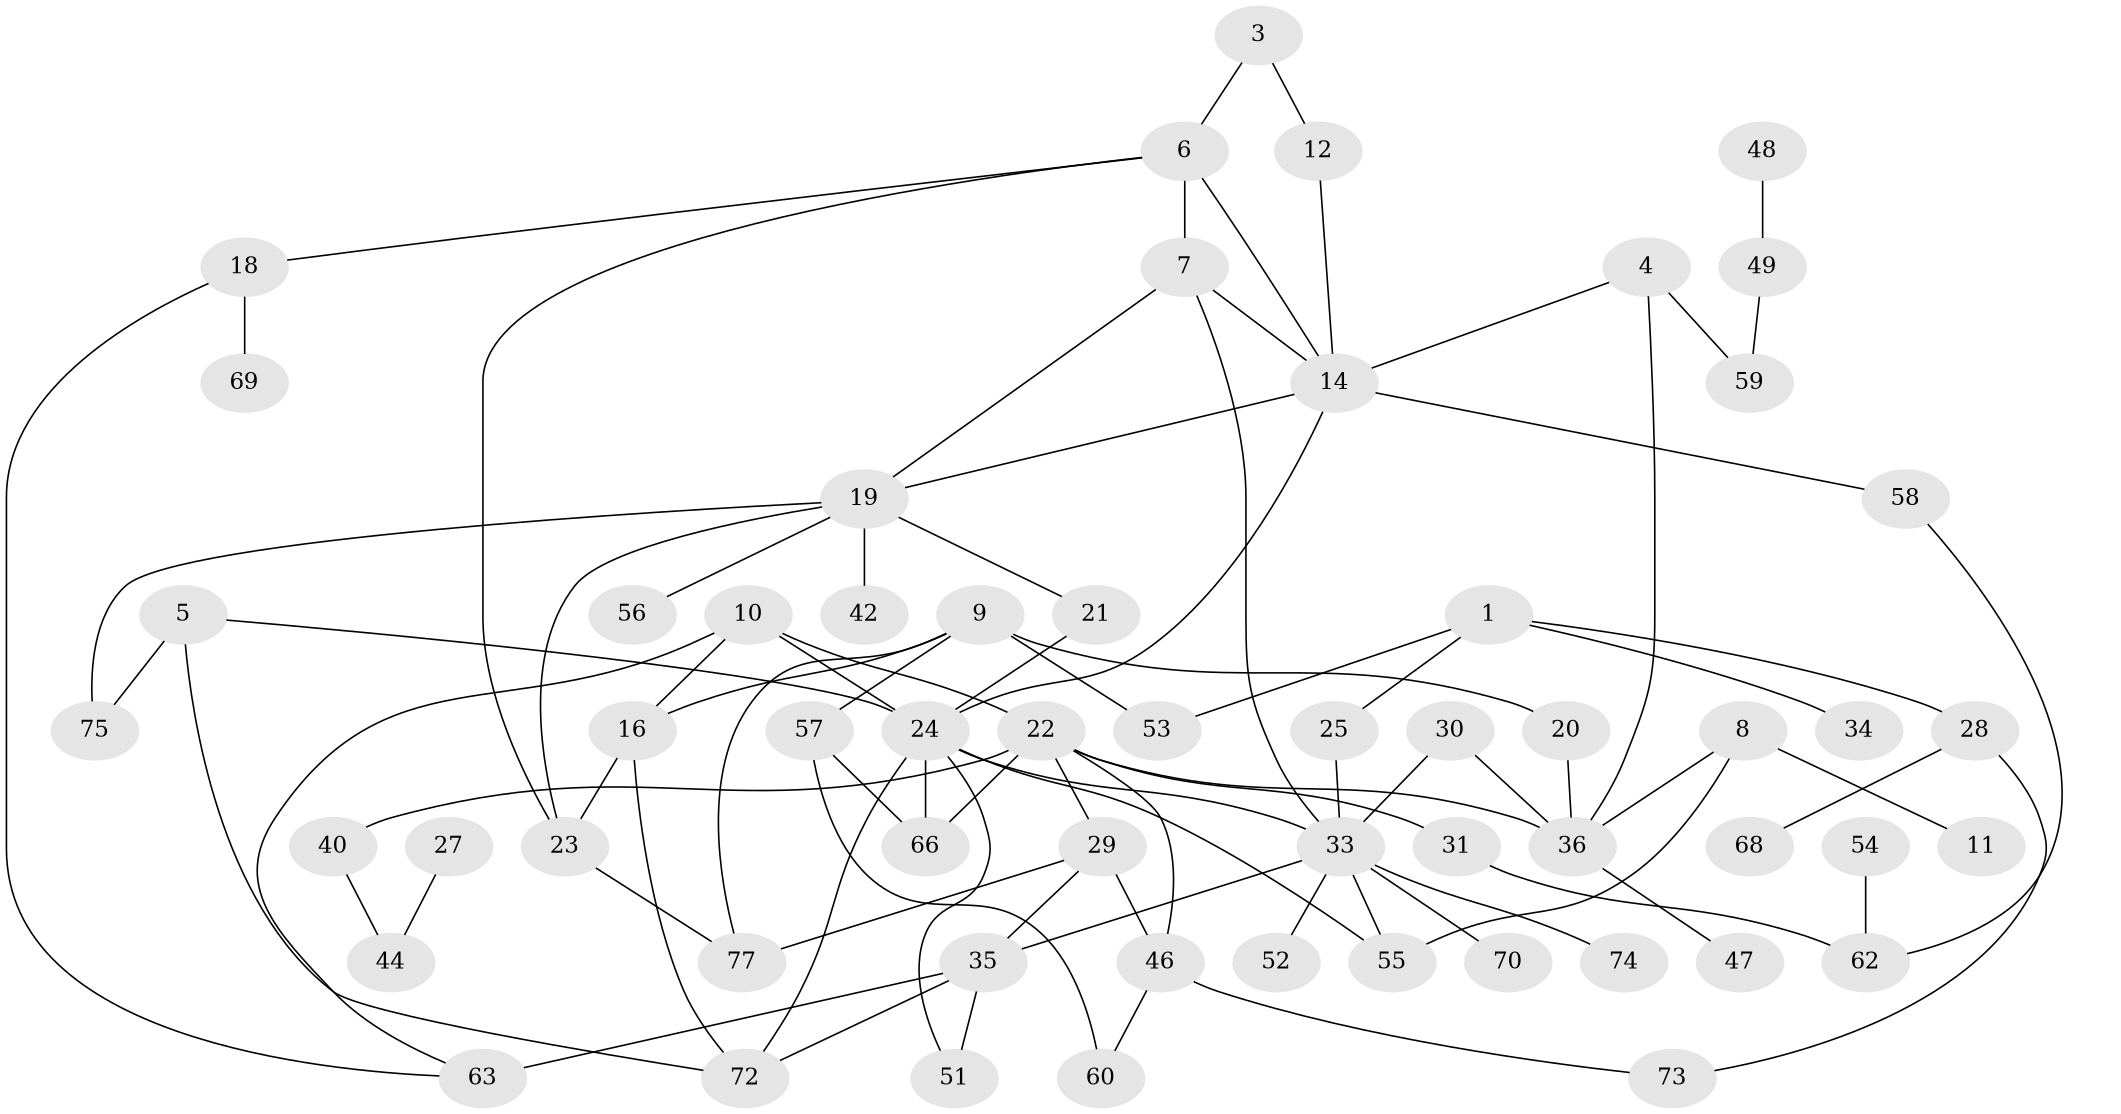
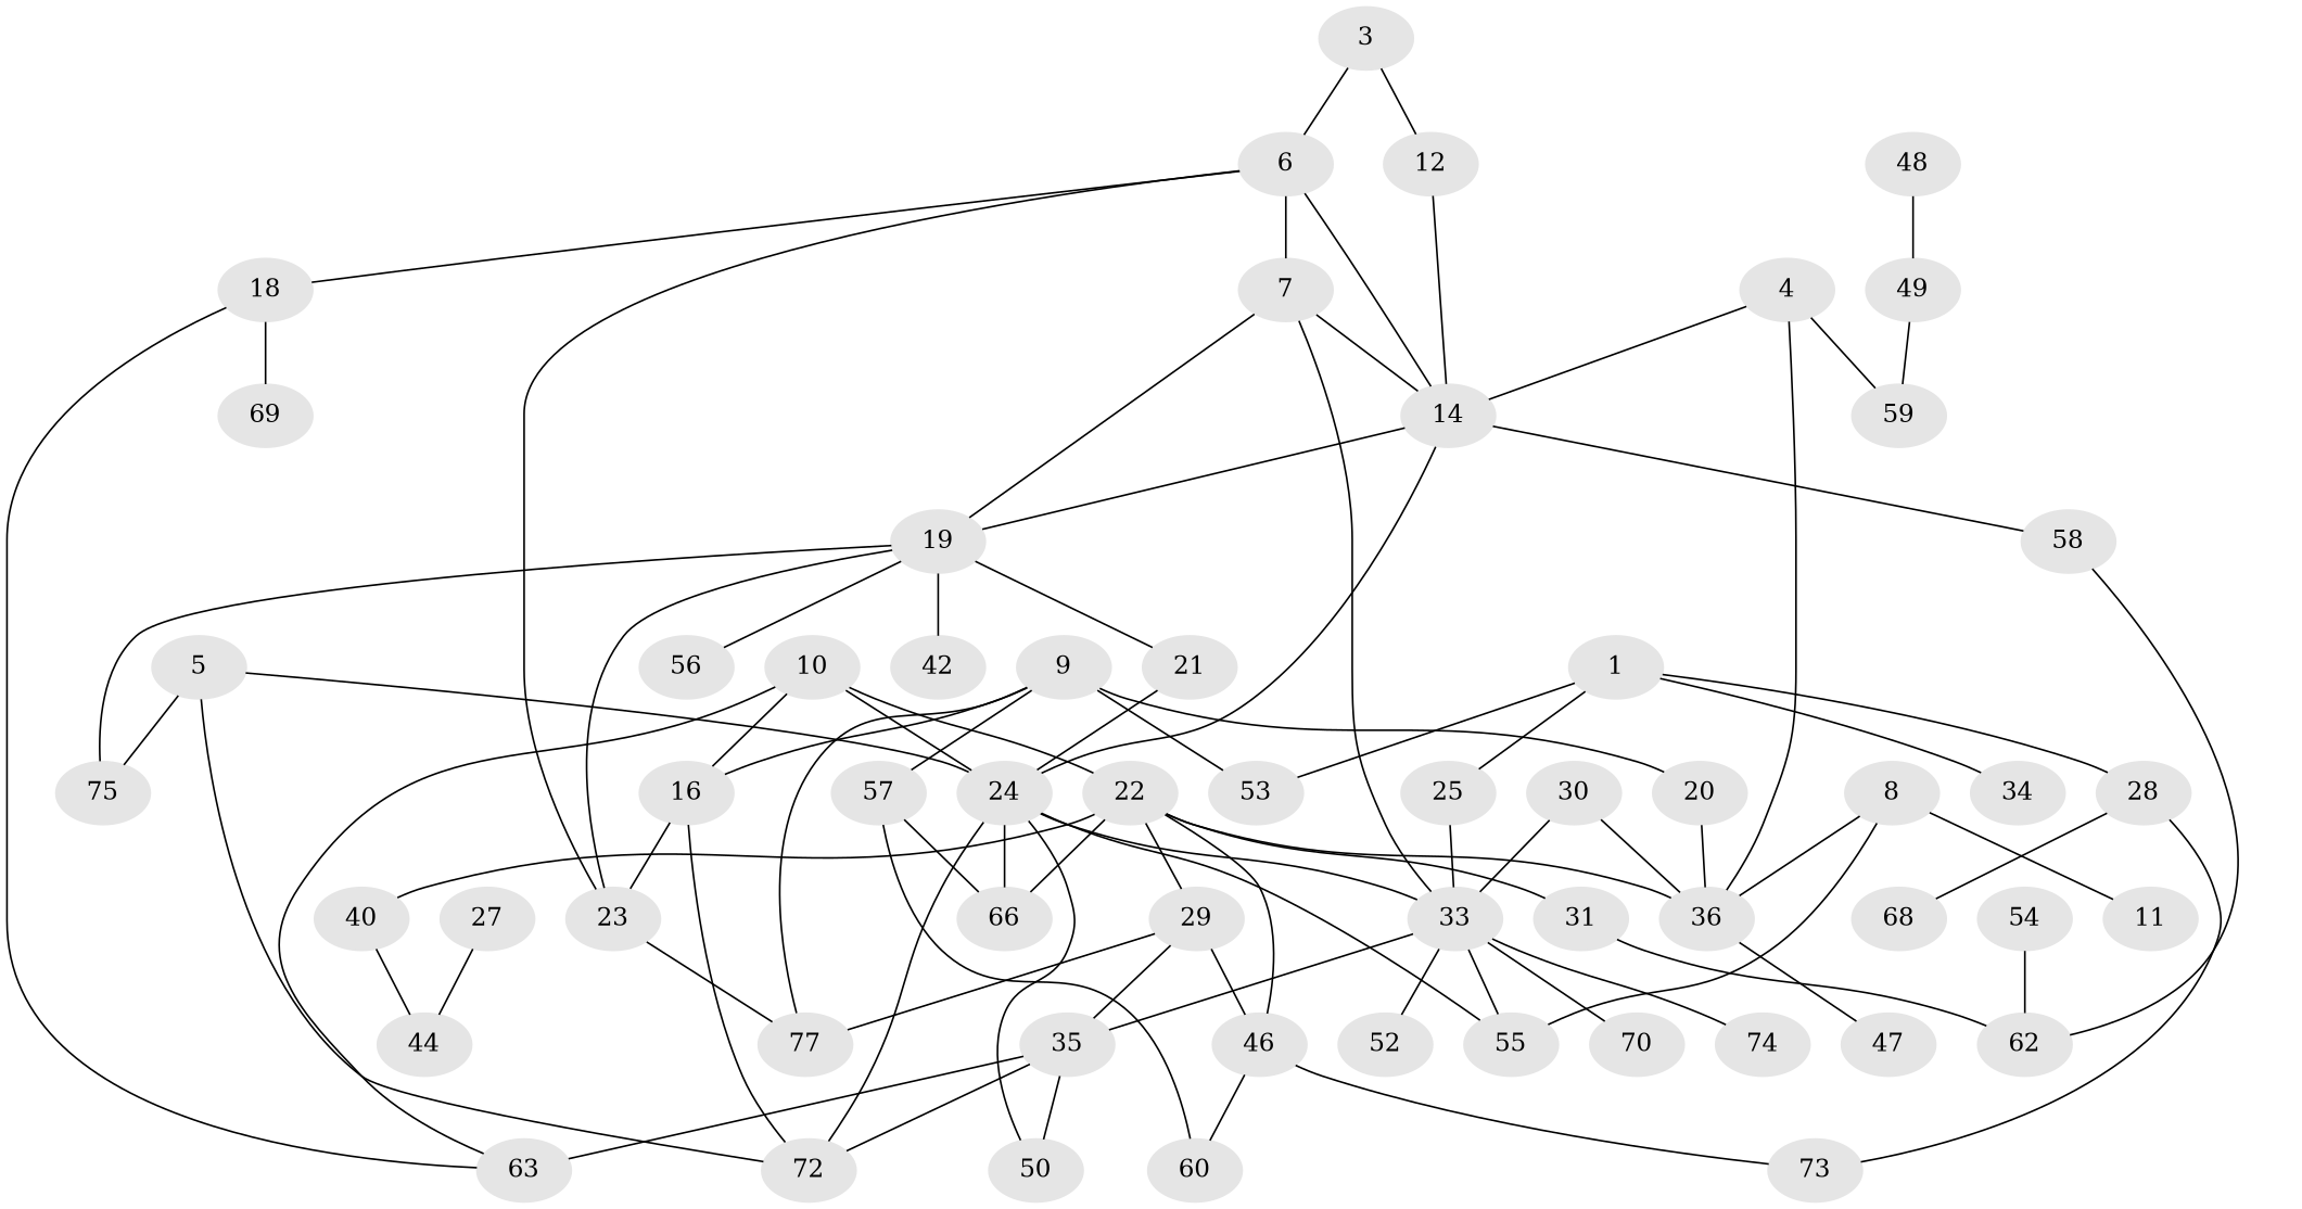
  graph {
    node [color=gray90 style=filled]
    edge [weight=1.0]
    1
    25
    28
    34
    53
    33
    68
    73
    3
    6
    12
    14
    7
    18
    23
    4
    36
    59
    24
    19
    58
    47
    5
    72
    75
    55
    66
-   50 [label=51]
+   50
    63
    69
    n31 [label=77]
    21
    42
    n34 [label=56]
    35
    52
    70
    74
    8
    11
    9
    16
    20
    57
    60
    10
    22
    29
    31
    40
    46
    62
    44
    27
    30
    48
    49
    54
    1 -- 25
    1 -- 28
    1 -- 34
    1 -- 53
    25 -- 33
    28 -- 68
    28 -- 73
    33 -- 55
    33 -- 35
    33 -- 52
    33 -- 70
    33 -- 74
    3 -- 6
    3 -- 12
    6 -- 14
    6 -- 7
    6 -- 18
    6 -- 23
    12 -- 14
    14 -- 24
    14 -- 19
    14 -- 58
    7 -- 33
    7 -- 14
    7 -- 19
    18 -- 63
    18 -- 69
    23 -- n31
    4 -- 14
    4 -- 36
    4 -- 59
    36 -- 47
    24 -- 33
    24 -- 72
    24 -- 55
    24 -- 66
    24 -- 50
    19 -- 23
    19 -- 75
    19 -- 21
    19 -- 42
    19 -- n34
    58 -- 62
    5 -- 24
    5 -- 72
    5 -- 75
    21 -- 24
    35 -- 72
    35 -- 50
    35 -- 63 [weight=2.0]
    8 -- 36
    8 -- 55
    8 -- 11
    9 -- 53
    9 -- n31
    9 -- 16
    9 -- 20
    9 -- 57
    16 -- 23
    16 -- 72
    20 -- 36
    57 -- 66
    57 -- 60
    10 -- 24
    10 -- 63
    10 -- 16
    10 -- 22
    22 -- 36
    22 -- 66
    22 -- 29
    22 -- 31
    22 -- 40
    22 -- 46
    29 -- n31
    29 -- 35
    29 -- 46
    31 -- 62
    40 -- 44
    46 -- 73
    46 -- 60
    27 -- 44
    30 -- 33
    30 -- 36
    48 -- 49
    49 -- 59
    54 -- 62
  }
